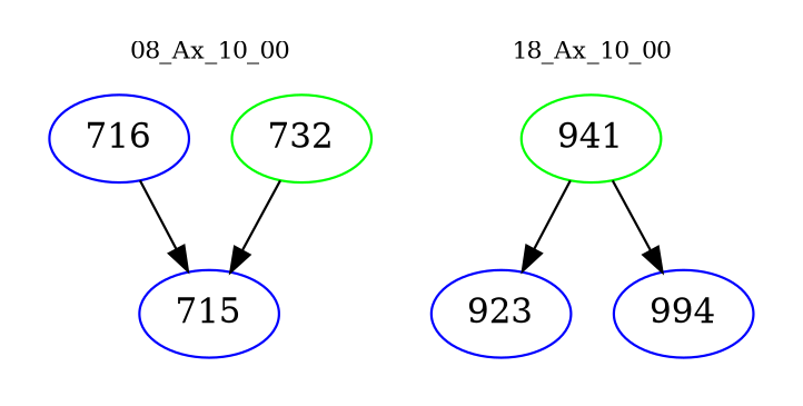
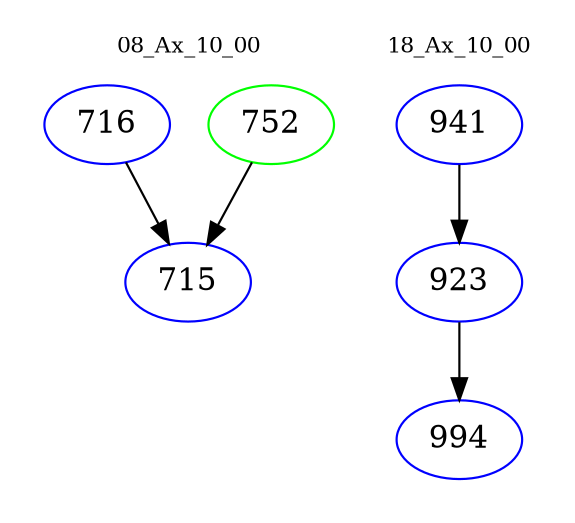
  digraph {
    node [color=blue]
    edge [color=black]
-   n1 [color=green label=732]
+   n1 [color=green label=752]
    n2 [label=715]
    n3 [label=716]
-   n4 [color=green label=941]
+   n4 [label=941]
    n5 [label=923]
    n6 [label=994]
    subgraph cluster_1 {
      color=white
      fontsize=10
      label="08_Ax_10_00"
      n1
      n2
      n3
    }
    subgraph cluster_2 {
      color=white
      fontsize=10
      label="18_Ax_10_00"
      n4
      n5
      n6
    }
    n1 -> n2
    n3 -> n2
    n4 -> n5
-   n4 -> n6
+   n5 -> n6
  }
